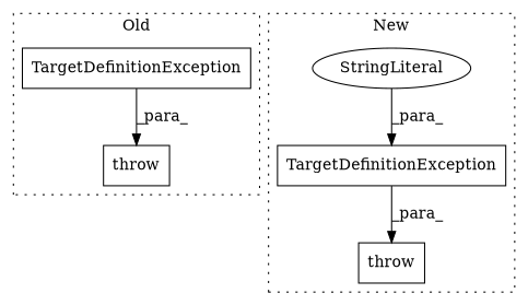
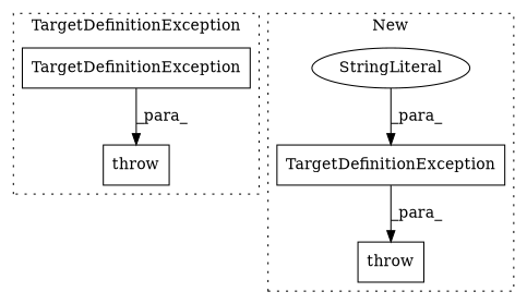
  digraph {
    node [a=32 l=6 shape=box]
    n1 [l="26,2" label=TargetDefinitionException s="1938,2101"]
    n2 [a=53 label=throw s=1932]
    n3 [l="26,1" label=TargetDefinitionException s="1174,1239"]
    n4 [a=45 l=39 label=StringLiteral s=1200 shape=ellipse]
    n5 [a=53 label=throw s=1168]
    subgraph cluster_1 {
-     label=Old
+     label=TargetDefinitionException
      style=dotted
      n1
      n2
    }
    subgraph cluster_2 {
      label=New
      style=dotted
      n3
      n4
      n5
    }
    n1 -> n2 [label=_para_]
    n3 -> n5 [label=_para_]
    n4 -> n3 [label=_para_]
  }
